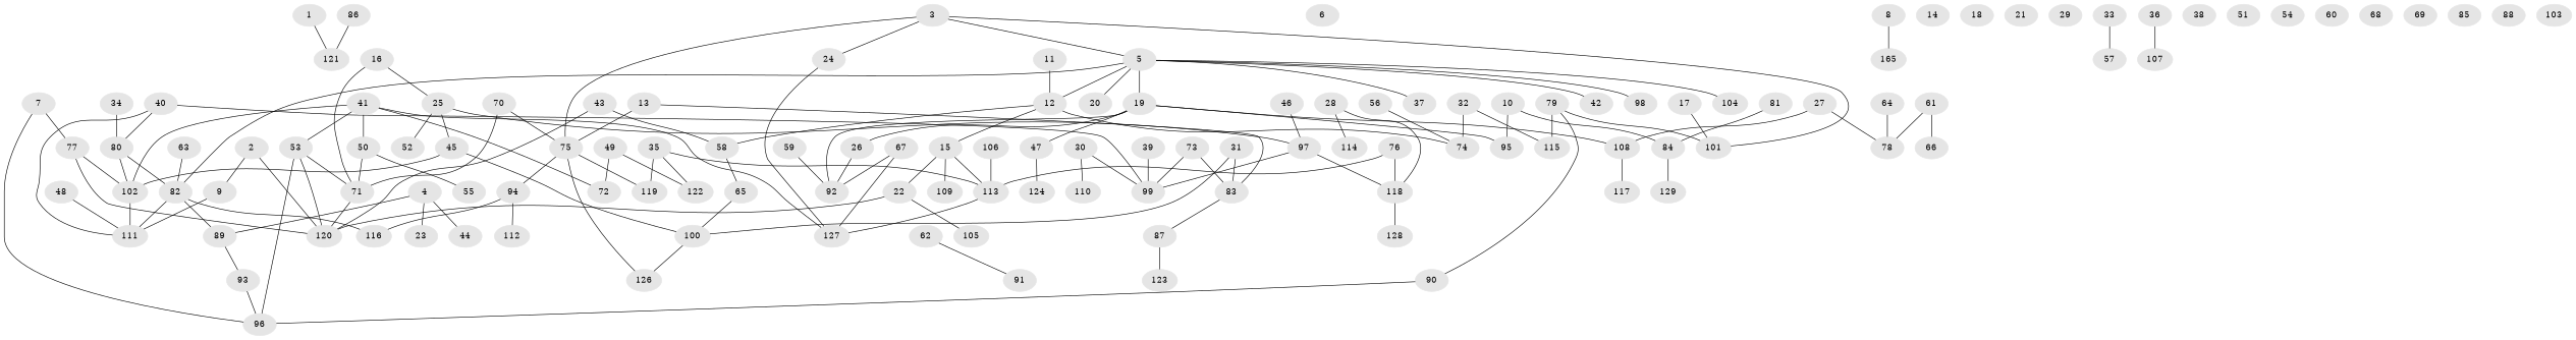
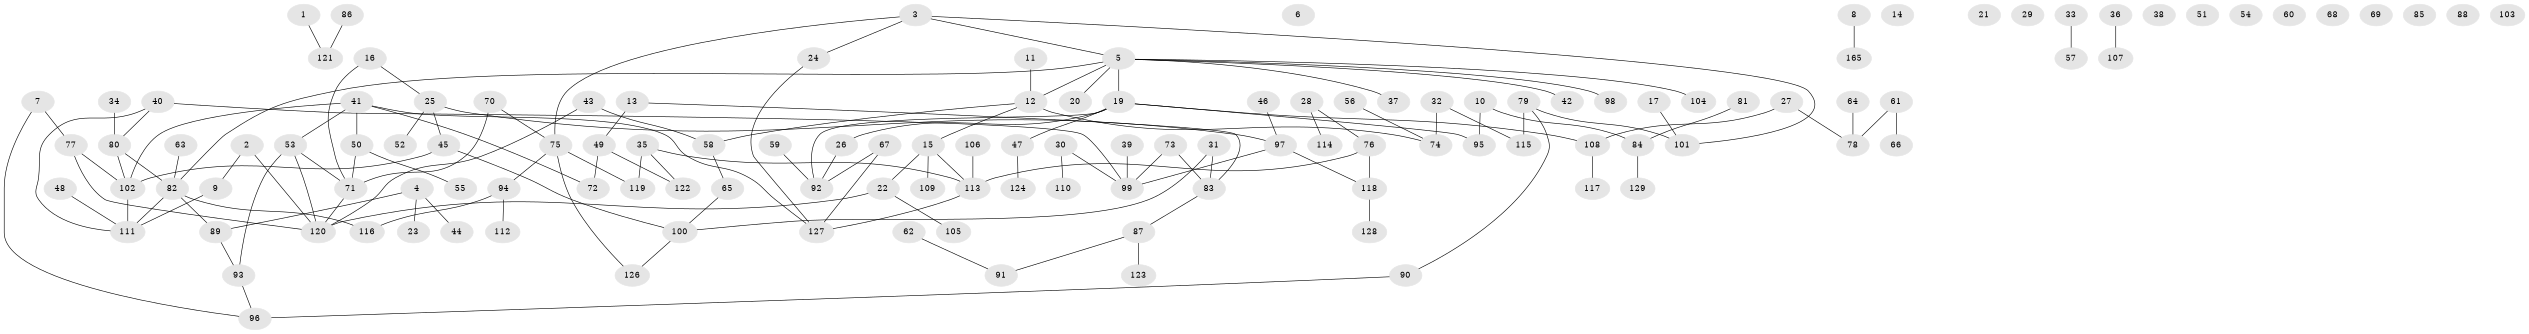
  graph {
    node [color=gray90 style=filled]
    1
    121
    2
    9
    120
    111
    3
    5
    24
    75
    101
    12
    19
    20
    37
    42
    82
    98
    104
    127
    119
    94
    126
    4
    23
    44
    89
    93
    15
    58
    74
    95
    26
    47
    92
    108
    116
    6
    7
    77
    96
    102
    n43 [label=165]
    8
    10
    84
    129
    11
    22
    109
    113
    65
    13
    83
    87
    14
    105
    16
    25
    71
    45
    52
    97
    17
-   18
    124
    117
    21
    100
    99
    118
    27
    78
    28
    76
    114
    29
    30
    110
    31
    32
    115
    33
    57
    34
    80
    35
    122
    36
    107
    38
    39
    40
    41
    50
    53
    72
    55
    43
    46
    48
    49
    51
    54
    56
    59
    60
    61
    66
    62
    91
    63
    64
    67
    68
    69
    70
    73
    112
    128
    79
    90
    81
    123
    85
    86
    88
    103
    106
    1 -- 121
    2 -- 9
    2 -- 120
    9 -- 111
    3 -- 5
    3 -- 24
    3 -- 75
    3 -- 101
    5 -- 12
    5 -- 19
    5 -- 20
    5 -- 37
    5 -- 42
    5 -- 82
    5 -- 98
    5 -- 104
    24 -- 127
    75 -- 119
    75 -- 94
    75 -- 126
    12 -- 15
    12 -- 58
    12 -- 74
    19 -- 95
    19 -- 26
    19 -- 47
    19 -- 92
    19 -- 108
    82 -- 111
    82 -- 89
    82 -- 116
    94 -- 116
    94 -- 112
    4 -- 23
    4 -- 44
    4 -- 89
    89 -- 93
    93 -- 96
    15 -- 22
    15 -- 109
    15 -- 113
    58 -- 65
    26 -- 92
    47 -- 124
    108 -- 117
    7 -- 77
    7 -- 96
    77 -- 120
    77 -- 102
    102 -- 111
    8 -- n43
    10 -- 95
    10 -- 84
    84 -- 129
    11 -- 12
    22 -- 120
    22 -- 105
    113 -- 127
    65 -- 100
-   13 -- 75
+   13 -- 49
    13 -- 83
    83 -- 87
+   87 -- 91
    87 -- 123
    16 -- 25
    16 -- 71
    25 -- 45
    25 -- 52
    25 -- 97
    71 -- 120
    45 -- 102
    45 -- 100
    97 -- 99
    97 -- 118
    17 -- 101
    100 -- 126
    118 -- 128
    27 -- 108
    27 -- 78
-   28 -- 118
+   28 -- 76
    28 -- 114
    76 -- 113
    76 -- 118
    30 -- 99
    30 -- 110
    31 -- 83
    31 -- 100
    32 -- 74
    32 -- 115
    33 -- 57
    34 -- 80
    80 -- 82
    80 -- 102
    35 -- 119
    35 -- 113
    35 -- 122
    36 -- 107
    39 -- 99
    40 -- 111
    40 -- 99
    40 -- 80
    41 -- 127
    41 -- 102
    41 -- 50
    41 -- 53
    41 -- 72
    50 -- 71
    50 -- 55
    53 -- 120
-   53 -- 96
+   53 -- 93
    53 -- 71
    43 -- 120
    43 -- 58
    46 -- 97
    48 -- 111
    49 -- 122
    49 -- 72
    56 -- 74
    59 -- 92
    61 -- 78
    61 -- 66
    62 -- 91
    63 -- 82
    64 -- 78
    67 -- 127
    67 -- 92
    70 -- 75
    70 -- 71
    73 -- 83
    73 -- 99
    79 -- 101
    79 -- 115
    79 -- 90
    90 -- 96
    81 -- 84
    86 -- 121
    106 -- 113
  }
